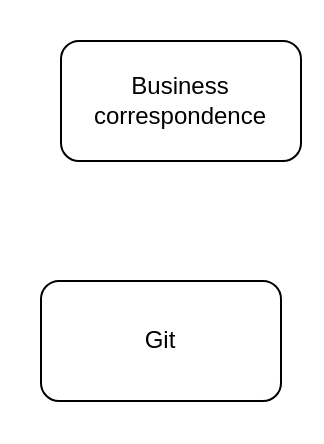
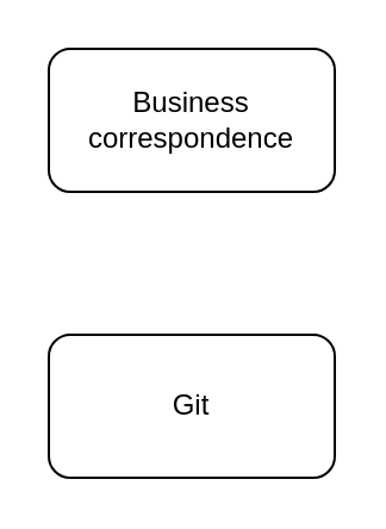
  <mxCell id="0" />
  <mxCell id="1" parent="0" />
- <mxCell id="2" value="Business correspondence" style="rounded=1;whiteSpace=wrap;html=1;" vertex="1" parent="1"><mxGeometry x="30" y="20" width="120" height="60" as="geometry" /></mxCell>
+ <mxCell id="2" value="Business correspondence" style="rounded=1;whiteSpace=wrap;html=1;" vertex="1" parent="1"><mxGeometry x="20" y="20" width="120" height="60" as="geometry" /></mxCell>
  <mxCell id="3" value="Git" style="rounded=1;whiteSpace=wrap;html=1;" vertex="1" parent="1"><mxGeometry x="20" y="140" width="120" height="60" as="geometry" /></mxCell>
